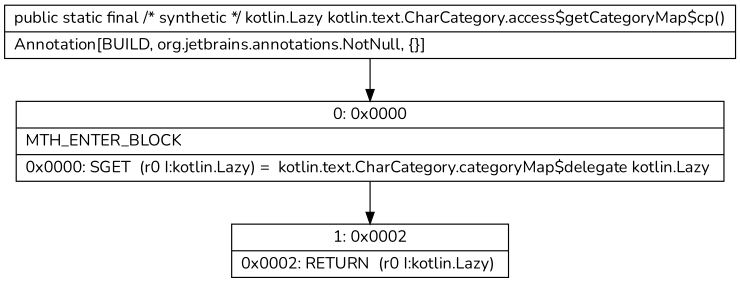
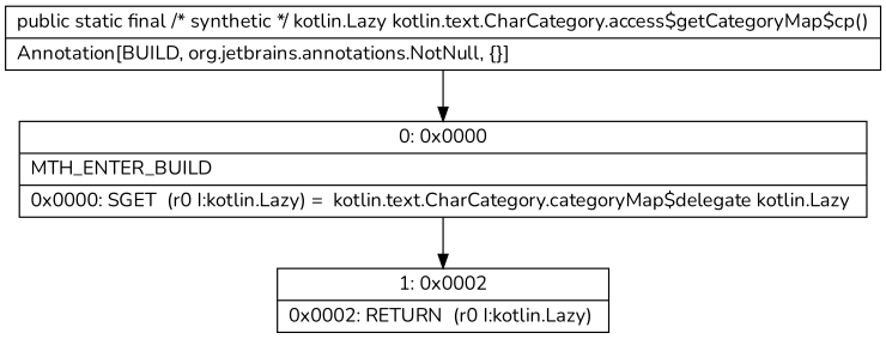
  digraph {
    fontname=Nunito
    node [shape=record fontname=Nunito]
    edge [fontname=Nunito]
-   n1 [label="{0\:\ 0x0000|MTH_ENTER_BLOCK\l|0x0000: SGET  (r0 I:kotlin.Lazy) =  kotlin.text.CharCategory.categoryMap$delegate kotlin.Lazy \l}"]
+   n1 [label="{0\:\ 0x0000|MTH_ENTER_BUILD\l|0x0000: SGET  (r0 I:kotlin.Lazy) =  kotlin.text.CharCategory.categoryMap$delegate kotlin.Lazy \l}"]
    n2 [label="{1\:\ 0x0002|0x0002: RETURN  (r0 I:kotlin.Lazy) \l}"]
    n3 [label="{public static final \/* synthetic *\/ kotlin.Lazy kotlin.text.CharCategory.access$getCategoryMap$cp()  | Annotation[BUILD, org.jetbrains.annotations.NotNull, \{\}]\l}"]
    n1 -> n2
    n3 -> n1
  }
